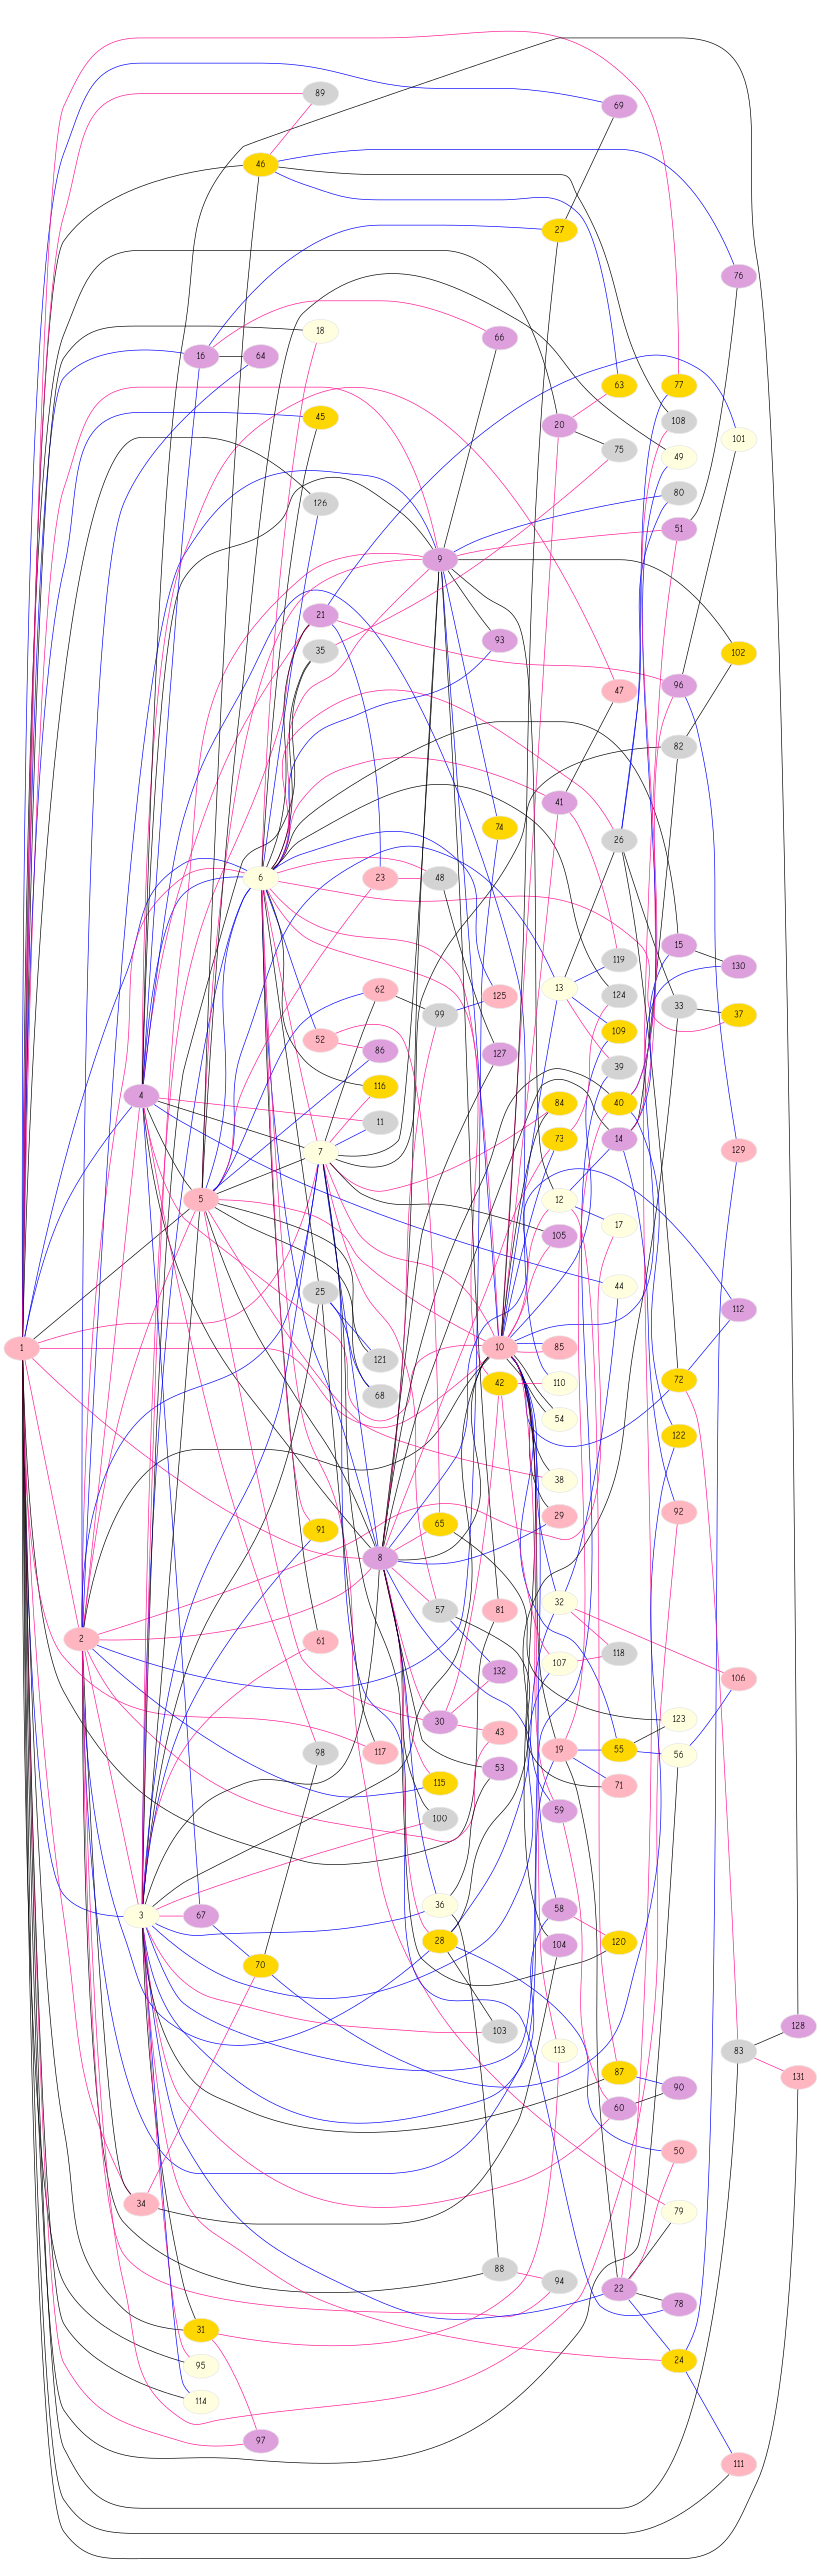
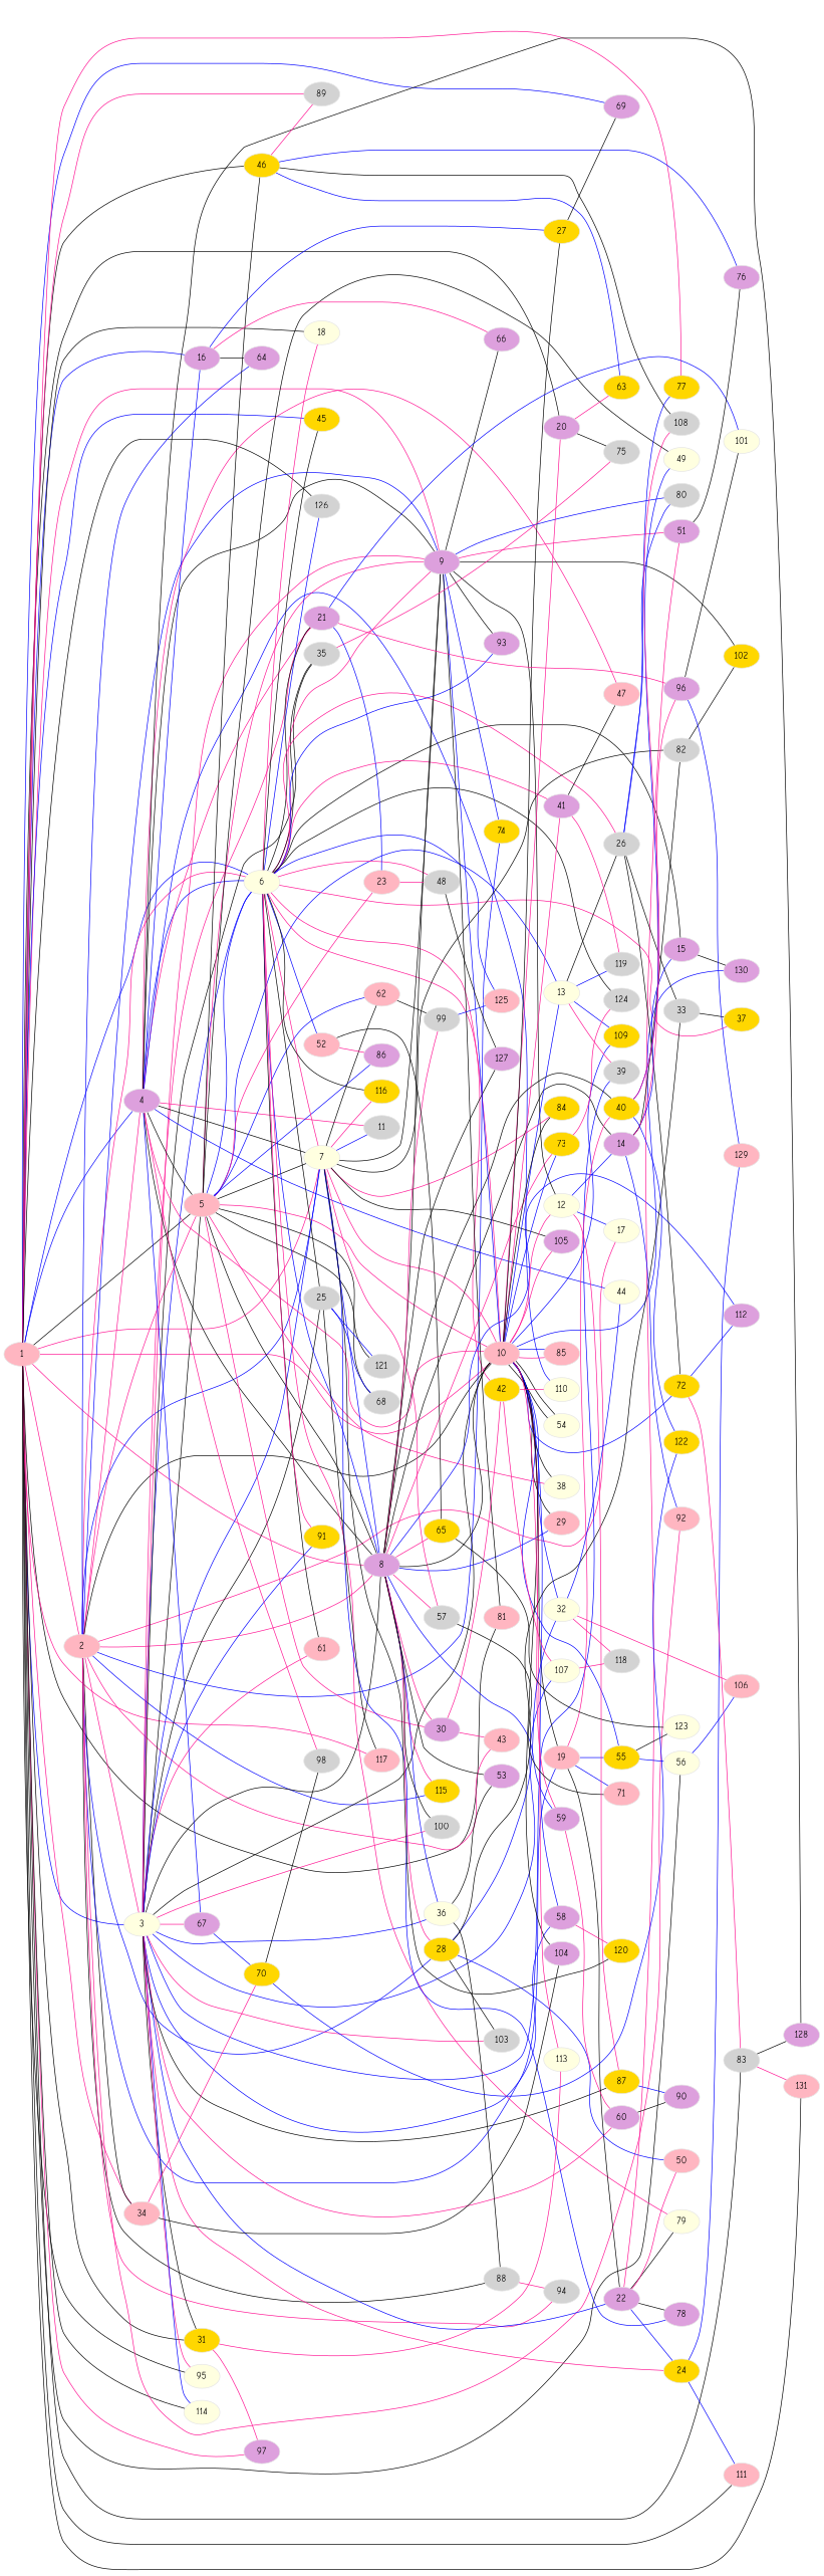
  graph {
    fontname="Comic Neue"
    rankdir=LR
    node [color=gray90 fillcolor=plum fontname="Comic Neue" style=filled]
    edge [color=deeppink fontname="Comic Neue"]
    1 [fillcolor=lightpink]
    2 [fillcolor=lightpink]
    3 [fillcolor=lightyellow]
    4
    5 [fillcolor=lightpink]
    6 [fillcolor=lightyellow]
    7 [fillcolor=lightyellow]
    8
    9
    10 [fillcolor=lightpink]
    16
    18 [fillcolor=lightyellow]
    20
    31 [fillcolor=gold]
    34 [fillcolor=lightpink]
    45 [fillcolor=gold]
    46 [fillcolor=gold]
    56 [fillcolor=lightyellow]
    69
    77 [fillcolor=gold]
    81 [fillcolor=lightpink]
    83 [fillcolor=lightgrey]
    89 [fillcolor=lightgrey]
    95 [fillcolor=lightyellow]
    97
    111 [fillcolor=lightpink]
    114 [fillcolor=lightyellow]
    117 [fillcolor=lightpink]
    126 [fillcolor=lightgrey]
    131 [fillcolor=lightpink]
    17 [fillcolor=lightyellow]
    19 [fillcolor=lightpink]
    28 [fillcolor=gold]
    43 [fillcolor=lightpink]
    64
    74 [fillcolor=gold]
    88 [fillcolor=lightgrey]
    92 [fillcolor=lightpink]
    94 [fillcolor=lightgrey]
    115 [fillcolor=gold]
    22
    24 [fillcolor=gold]
    25 [fillcolor=lightgrey]
    35 [fillcolor=lightgrey]
    36 [fillcolor=lightyellow]
    39 [fillcolor=lightgrey]
    58
    60
    61 [fillcolor=lightpink]
    67
    87 [fillcolor=gold]
    91 [fillcolor=gold]
    100 [fillcolor=lightgrey]
    103 [fillcolor=lightgrey]
    107 [fillcolor=lightyellow]
    21
    11 [fillcolor=lightgrey]
    44 [fillcolor=lightyellow]
    47 [fillcolor=lightpink]
    98 [fillcolor=lightgrey]
    110 [fillcolor=lightyellow]
    128
    13 [fillcolor=lightyellow]
    23 [fillcolor=lightpink]
    30
    38 [fillcolor=lightyellow]
    49 [fillcolor=lightyellow]
    62 [fillcolor=lightpink]
    68 [fillcolor=lightgrey]
    86
    121 [fillcolor=lightgrey]
    15
    26 [fillcolor=lightgrey]
    37 [fillcolor=gold]
    41
    42 [fillcolor=gold]
    48 [fillcolor=lightgrey]
    52 [fillcolor=lightpink]
    79 [fillcolor=lightyellow]
    93
    116 [fillcolor=gold]
    124 [fillcolor=lightgrey]
    125 [fillcolor=lightpink]
    57 [fillcolor=lightgrey]
    78
    82 [fillcolor=lightgrey]
    84 [fillcolor=gold]
    105
    120 [fillcolor=gold]
    14
    29 [fillcolor=lightpink]
    40 [fillcolor=gold]
    53
    59
    65 [fillcolor=gold]
    73 [fillcolor=gold]
    99 [fillcolor=lightgrey]
    112
    127
    12 [fillcolor=lightyellow]
    51
    66
    80 [fillcolor=lightgrey]
    102 [fillcolor=gold]
    27 [fillcolor=gold]
    32 [fillcolor=lightyellow]
    54 [fillcolor=lightyellow]
    55 [fillcolor=gold]
    72 [fillcolor=gold]
    85 [fillcolor=lightpink]
    104
    109 [fillcolor=gold]
    113 [fillcolor=lightyellow]
    130
    63 [fillcolor=gold]
    75 [fillcolor=lightgrey]
    70 [fillcolor=gold]
    108 [fillcolor=lightgrey]
    76
    106 [fillcolor=lightpink]
    71 [fillcolor=lightpink]
    50 [fillcolor=lightpink]
    33 [fillcolor=lightgrey]
    129 [fillcolor=lightpink]
    90
    118 [fillcolor=lightgrey]
    96
    101 [fillcolor=lightyellow]
    119 [fillcolor=lightgrey]
-   132
    122 [fillcolor=gold]
    123 [fillcolor=lightyellow]
    1 -- 2
    1 -- 3 [color=blue]
    1 -- 4 [color=blue]
    1 -- 5 [color=black]
    1 -- 6 [color=blue]
    1 -- 7
    1 -- 8
    1 -- 9
    1 -- 10
    1 -- 16 [color=blue]
    1 -- 18 [color=black]
    1 -- 20 [color=black]
    1 -- 31 [color=black]
    1 -- 34
    1 -- 45 [color=blue]
    1 -- 46 [color=black]
    1 -- 56 [color=black]
    1 -- 69 [color=blue]
    1 -- 77
    1 -- 81 [color=black]
    1 -- 83 [color=black]
    1 -- 89
    1 -- 95 [color=black]
    1 -- 97
    1 -- 111 [color=black]
    1 -- 114 [color=black]
    1 -- 117
    1 -- 126 [color=black]
    1 -- 131 [color=black]
    2 -- 3
    2 -- 4
    2 -- 5
    2 -- 6
    2 -- 7 [color=blue]
    2 -- 8
    2 -- 9 [color=blue]
    2 -- 10 [color=black]
    2 -- 34 [color=black]
    2 -- 17
    2 -- 19 [color=blue]
    2 -- 28 [color=blue]
    2 -- 43
    2 -- 64 [color=blue]
    2 -- 74 [color=blue]
    2 -- 88 [color=black]
    2 -- 92
    2 -- 94
    2 -- 115 [color=blue]
    3 -- 5 [color=black]
    3 -- 6 [color=blue]
    3 -- 7 [color=blue]
    3 -- 8 [color=black]
    3 -- 9
    3 -- 10 [color=black]
    3 -- 31 [color=black]
    3 -- 95
    3 -- 114 [color=blue]
    3 -- 22 [color=blue]
    3 -- 24
    3 -- 25 [color=black]
    3 -- 35 [color=black]
    3 -- 36 [color=blue]
    3 -- 39 [color=blue]
    3 -- 58 [color=blue]
    3 -- 60
    3 -- 61
    3 -- 67
    3 -- 87 [color=black]
    3 -- 91 [color=blue]
    3 -- 100
    3 -- 103
    3 -- 107 [color=blue]
    3 -- 21
    4 -- 5 [color=black]
    4 -- 6 [color=blue]
    4 -- 7 [color=black]
    4 -- 8 [color=black]
    4 -- 9 [color=black]
    4 -- 10
    4 -- 16 [color=blue]
    4 -- 67 [color=blue]
    4 -- 21
    4 -- 11
    4 -- 44 [color=blue]
    4 -- 47
    4 -- 98
    4 -- 110 [color=blue]
    4 -- 128 [color=black]
    5 -- 6 [color=blue]
    5 -- 7 [color=black]
    5 -- 8 [color=black]
    5 -- 9
    5 -- 10
    5 -- 46 [color=black]
    5 -- 13 [color=blue]
    5 -- 23
    5 -- 30
    5 -- 38
    5 -- 49 [color=black]
    5 -- 62 [color=blue]
    5 -- 68 [color=black]
    5 -- 86 [color=blue]
    5 -- 121 [color=black]
    6 -- 7
    6 -- 8 [color=blue]
    6 -- 9
    6 -- 10
    6 -- 18
    6 -- 45 [color=black]
    6 -- 126 [color=blue]
    6 -- 25 [color=black]
    6 -- 35 [color=black]
    6 -- 61 [color=black]
    6 -- 91
    6 -- 21 [color=black]
    6 -- 15 [color=black]
    6 -- 26
    6 -- 37
    6 -- 41
    6 -- 42
    6 -- 48
    6 -- 52 [color=blue]
    6 -- 79
    6 -- 93 [color=blue]
    6 -- 116 [color=black]
    6 -- 124 [color=black]
    6 -- 125 [color=blue]
    7 -- 8 [color=blue]
    7 -- 9 [color=black]
    7 -- 10
    7 -- 11 [color=blue]
    7 -- 62 [color=black]
    7 -- 116
    7 -- 57
    7 -- 78 [color=blue]
    7 -- 82 [color=black]
    7 -- 84
    7 -- 105 [color=black]
    7 -- 120 [color=black]
    8 -- 9 [color=black]
    8 -- 10 [color=black]
    8 -- 28
    8 -- 115
    8 -- 36 [color=blue]
    8 -- 100 [color=black]
    8 -- 30
    8 -- 57
    8 -- 14 [color=black]
    8 -- 29 [color=blue]
    8 -- 40 [color=black]
    8 -- 53 [color=black]
    8 -- 59 [color=blue]
    8 -- 65
    8 -- 73
    8 -- 99
    8 -- 112 [color=blue]
    8 -- 127 [color=black]
    9 -- 10 [color=blue]
    9 -- 81 [color=black]
    9 -- 74 [color=blue]
    9 -- 93 [color=black]
    9 -- 12 [color=black]
    9 -- 51
    9 -- 66 [color=black]
    9 -- 80 [color=blue]
    9 -- 102 [color=black]
    10 -- 20
    10 -- 19 [color=black]
    10 -- 58 [color=blue]
    10 -- 13 [color=blue]
    10 -- 38 [color=black]
    10 -- 41
    10 -- 84 [color=black]
    10 -- 105
    10 -- 29 [color=black]
    10 -- 59
    10 -- 73 [color=blue]
    10 -- 12
    10 -- 27 [color=black]
    10 -- 32 [color=blue]
    10 -- 54 [color=black]
    10 -- 54 [color=black]
    10 -- 55 [color=blue]
    10 -- 72 [color=blue]
    10 -- 85
    10 -- 85 [color=blue]
    10 -- 104 [color=black]
    10 -- 109 [color=blue]
    10 -- 113
    10 -- 130 [color=blue]
    16 -- 64 [color=black]
    16 -- 66
    16 -- 27 [color=blue]
    20 -- 63
    20 -- 75 [color=black]
    31 -- 97
    31 -- 113
    34 -- 104 [color=black]
    34 -- 70
    46 -- 89
    46 -- 63 [color=blue]
    46 -- 108 [color=black]
    46 -- 76 [color=blue]
    56 -- 106 [color=blue]
    83 -- 131
    83 -- 128 [color=black]
    19 -- 22 [color=black]
    19 -- 40
    19 -- 55 [color=blue]
    19 -- 71 [color=blue]
    28 -- 103 [color=black]
    28 -- 32 [color=blue]
    28 -- 50 [color=blue]
    28 -- 33 [color=black]
    88 -- 94
    22 -- 24 [color=blue]
    22 -- 79 [color=black]
    22 -- 78 [color=black]
    22 -- 51
    22 -- 50
    24 -- 111 [color=blue]
    24 -- 129 [color=blue]
    25 -- 117 [color=black]
    25 -- 68 [color=blue]
    25 -- 121 [color=blue]
    35 -- 75
    36 -- 88 [color=black]
    36 -- 53 [color=black]
    58 -- 120
    60 -- 90 [color=black]
    67 -- 70 [color=blue]
    87 -- 90 [color=blue]
    107 -- 118
    21 -- 23 [color=blue]
    21 -- 96
    21 -- 101 [color=blue]
    13 -- 39
    13 -- 26 [color=black]
    13 -- 109 [color=blue]
    13 -- 119 [color=blue]
    23 -- 48
    30 -- 43
    30 -- 42
-   30 -- 132
    62 -- 99 [color=black]
    15 -- 130 [color=black]
    26 -- 77 [color=blue]
    26 -- 80 [color=blue]
    26 -- 72 [color=black]
    26 -- 33 [color=black]
    41 -- 47 [color=black]
    41 -- 119
    42 -- 107
    42 -- 110
    48 -- 127 [color=black]
    52 -- 86
-   52 -- 65
+   52 -- 65 [color=black]
    57 -- 71 [color=black]
-   57 -- 132 [color=blue]
    82 -- 102 [color=black]
    14 -- 92 [color=blue]
    14 -- 15 [color=blue]
    14 -- 82 [color=black]
    14 -- 96
    40 -- 49 [color=blue]
    40 -- 108
    40 -- 122 [color=blue]
    59 -- 60
    65 -- 123 [color=black]
    73 -- 124
    99 -- 125 [color=blue]
    12 -- 17 [color=blue]
    12 -- 87
    12 -- 14 [color=blue]
    51 -- 76 [color=black]
    27 -- 69 [color=black]
    32 -- 44 [color=blue]
    32 -- 106
    32 -- 118
    55 -- 56 [color=blue]
    55 -- 123 [color=black]
    72 -- 83
    72 -- 112 [color=blue]
    70 -- 98 [color=black]
    70 -- 122 [color=blue]
    33 -- 37 [color=black]
    96 -- 129 [color=blue]
    96 -- 101 [color=black]
  }
